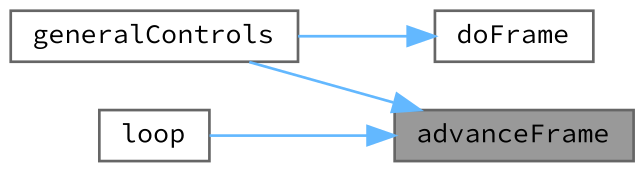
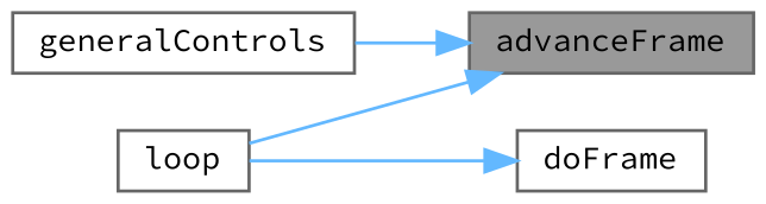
  digraph {
    fontname="Source Code Pro"
    rankdir=RL
    node [color=grey40 fillcolor=white fontname="Source Code Pro" fontsize=10 shape=box style=filled]
    edge [color=steelblue1 dir=back fontname="Source Code Pro" fontsize=10 labelfontname=Helvetica labelfontsize=10 style=solid]
    n1 [color=gray40 fillcolor=grey60 fontcolor=black height=0.2 label=advanceFrame width=0.4]
    n2 [height=0.2 label=generalControls width=0.4]
    n3 [height=0.2 label=loop width=0.4]
    n4 [height=0.2 label=doFrame width=0.4]
    n1 -> n2
    n1 -> n3
-   n4 -> n2
+   n4 -> n3
  }
